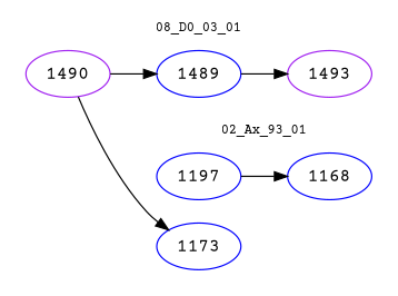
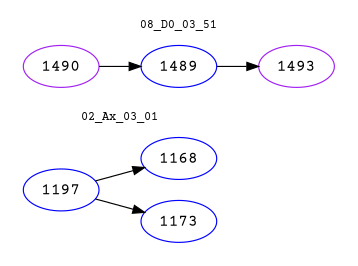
  digraph {
    fontname="Courier Prime"
    rankdir=LR
    node [color=blue fontname="Courier Prime"]
    edge [color=black fontname="Courier Prime"]
    n1 [label=1197]
    n2 [label=1173]
    n3 [label=1168]
    n4 [label=1489]
    n5 [color=purple label=1490]
    n6 [color=purple label=1493]
    subgraph cluster_1 {
      color=white
      fontsize=10
-     label="02_Ax_93_01"
+     label="02_Ax_03_01"
      n1
      n2
      n3
    }
    subgraph cluster_2 {
      color=white
      fontsize=10
-     label="08_D0_03_01"
+     label="08_D0_03_51"
      n4
      n5
      n6
    }
-   n5 -> n2
+   n1 -> n2
    n1 -> n3
    n4 -> n6
    n5 -> n4
  }
